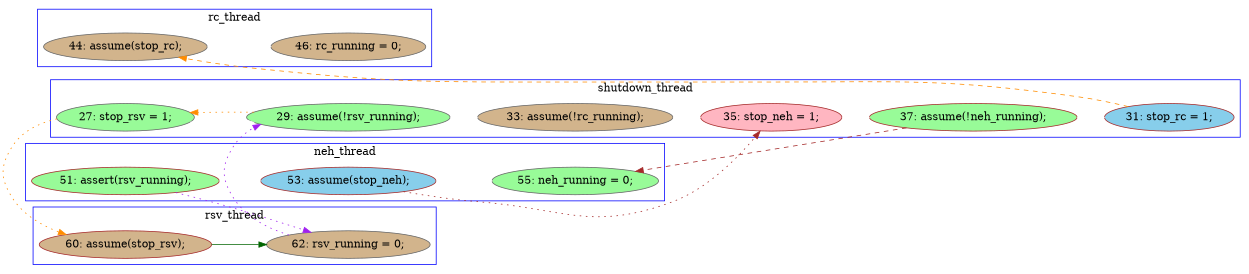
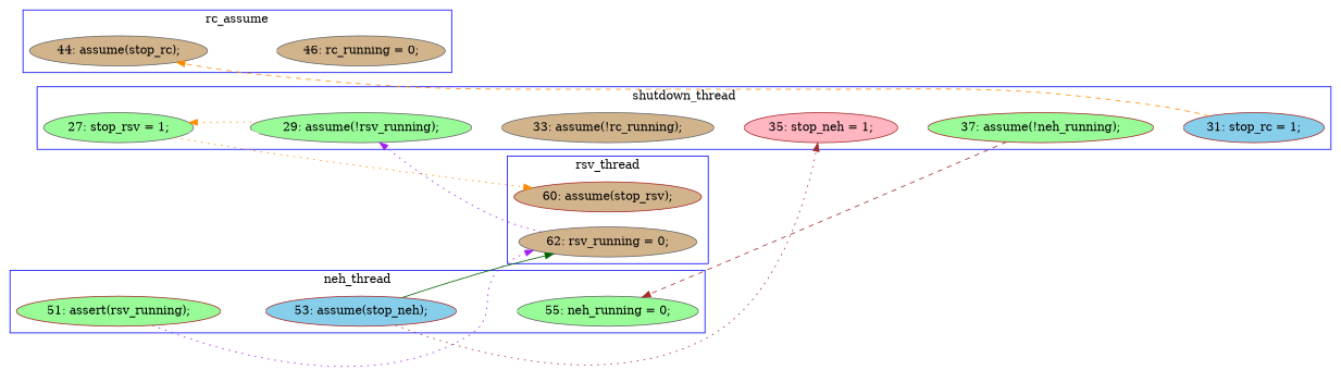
  digraph {
    rankdir=LR
    node [color=gray40 fillcolor=tan style=filled]
    edge [color=white style=solid]
    n1 [label="44: assume(stop_rc);"]
    n2 [label="46: rc_running = 0;"]
    n3 [fillcolor=palegreen label="55: neh_running = 0;"]
    n4 [color=brown fillcolor=palegreen label="51: assert(rsv_running);"]
    n5 [color=brown fillcolor=skyblue label="53: assume(stop_neh);"]
    n6 [color=brown label="60: assume(stop_rsv);"]
    n7 [label="62: rsv_running = 0;"]
    n8 [fillcolor=palegreen label="29: assume(!rsv_running);"]
    n9 [label="33: assume(!rc_running);"]
    n10 [color=brown fillcolor=lightpink label="35: stop_neh = 1;"]
    n11 [color=brown fillcolor=palegreen label="37: assume(!neh_running);"]
    n12 [color=brown fillcolor=skyblue label="31: stop_rc = 1;"]
    n13 [fillcolor=palegreen label="27: stop_rsv = 1;"]
    subgraph cluster_1 {
      color=blue
-     label=rc_thread
+     label=rc_assume
      n1
      n2
    }
    subgraph cluster_2 {
      color=blue
      label=neh_thread
      n3
      n4
      n5
    }
    subgraph cluster_3 {
      color=blue
      label=rsv_thread
      n6
      n7
    }
    subgraph cluster_4 {
      color=blue
      label=shutdown_thread
      n8
      n9
      n10
      n11
      n12
      n13
    }
    n1 -> n2
    n4 -> n5
    n4 -> n7 [color=purple constraint=false style=dotted]
    n5 -> n3
    n5 -> n10 [color=brown constraint=false style=dotted]
-   n6 -> n7 [color=darkgreen]
+   n5 -> n7 [color=darkgreen]
    n7 -> n8 [color=purple constraint=false style=dotted]
    n8 -> n9
    n8 -> n13 [color=darkorange constraint=false style=dotted]
    n9 -> n10
    n10 -> n11
    n11 -> n3 [color=brown constraint=false style=dashed]
    n11 -> n12
    n12 -> n1 [color=darkorange constraint=false style=dashed]
    n13 -> n6 [color=darkorange constraint=false style=dotted]
    n13 -> n8
  }
